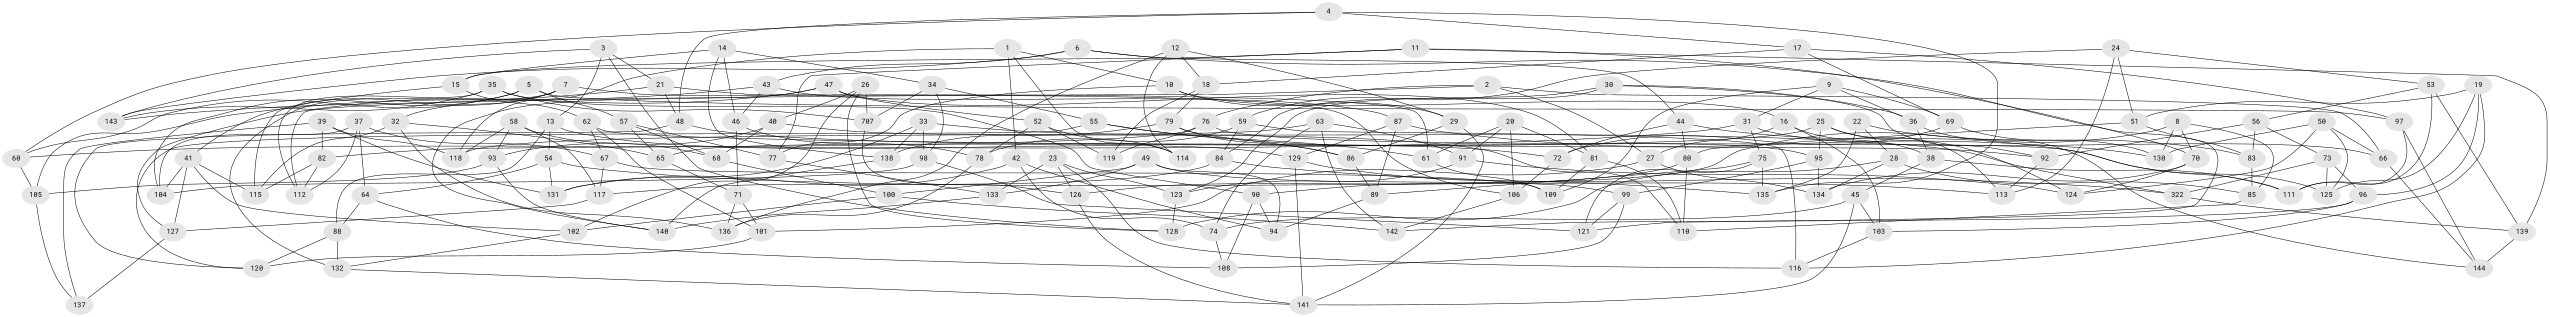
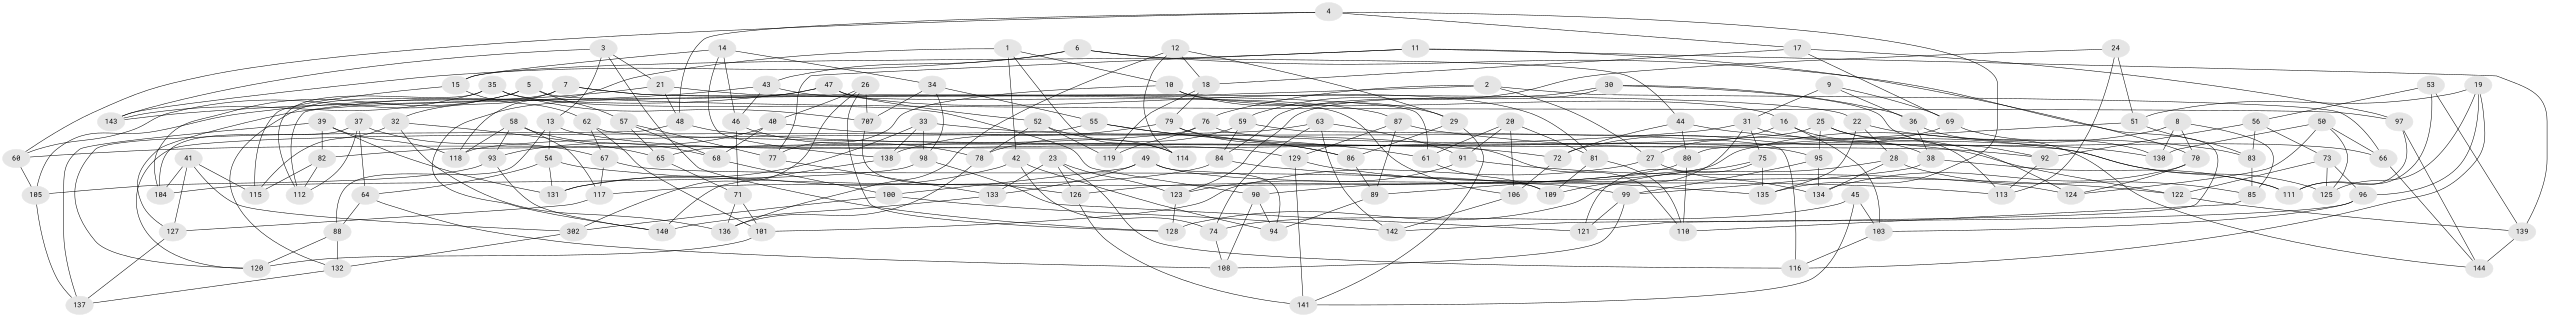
  graph {
    fontname="Roboto Mono"
    node [color=gray90 fontname="Roboto Mono" style=filled]
    edge [fontname="Roboto Mono"]
    1
    10
    42
    114
    118
    16
    29
    77
    131
    74
    94
    2
    27
    66
    76
    112
    101
    134
    144
    119
    125
    82
    3
    13
    21
    128
    143
    54
    88
    129
    48
    61
    4
    17
    60
    135
    97
    69
    18
    72
    120
    105
    5
    57
    104
    65
    68
    111
    6
    43
    44
    121
    46
    87
    80
    7
    22
    32
    106
    132
    28
    83
    136
    115
    142
    137
    8
    70
    85
    90
    130
    124
    110
    108
    9
    31
    36
    109
    75
    38
    103
    86
    141
    133
    11
    15
    139
    62
    12
    79
    113
    64
    14
    34
    138
    n96 [label=707]
    98
    55
    71
    78
    140
    92
    67
    45
    116
    95
    19
    51
    96
    20
    81
    91
    123
    23
    126
    24
    53
    59
    56
    84
    25
    99
    26
    40
-   102
+   102 [label=302]
    93
    89
    30
-   122 [label=322]
+   122
    117
    33
    35
    37
    39
    100
    41
    127
    47
    52
    49
    50
    73
    58
    63
    1 -- 10
    1 -- 42
    1 -- 114
    1 -- 118
    10 -- 16
    10 -- 29
    10 -- 77
    42 -- 131
    42 -- 74
    42 -- 94
    16 -- 27
    16 -- 38
    16 -- 103
    29 -- 86
    29 -- 141
    77 -- 133
    74 -- 108
    2 -- 27
    2 -- 66
    2 -- 76
    2 -- 112
    27 -- 101
    27 -- 134
    66 -- 144
    76 -- 119
    76 -- 125
    76 -- 82
    101 -- 120
    82 -- 112
    82 -- 115
    3 -- 13
    3 -- 21
    3 -- 128
    3 -- 143
    13 -- 54
    13 -- 88
    13 -- 129
    21 -- 143
    21 -- 48
    21 -- 61
    54 -- 131
    54 -- 113
    54 -- 64
    88 -- 120
    88 -- 132
    129 -- 135
    129 -- 141
    48 -- 72
    48 -- 120
    61 -- 109
    4 -- 48
    4 -- 17
    4 -- 60
    4 -- 135
    17 -- 97
    17 -- 69
    17 -- 18
    60 -- 105
    97 -- 144
    97 -- 111
    69 -- 72
    69 -- 130
    18 -- 119
    18 -- 79
    72 -- 106
    105 -- 137
    5 -- 60
    5 -- 97
    5 -- 57
    5 -- 104
    57 -- 77
    57 -- 65
    57 -- 68
    65 -- 71
    68 -- 100
    6 -- 143
    6 -- 43
    6 -- 44
    6 -- 121
    43 -- 105
    43 -- 46
    43 -- 87
    44 -- 72
    44 -- 111
    44 -- 80
    46 -- 71
    46 -- 78
    87 -- 129
    87 -- 130
    87 -- 89
    80 -- 110
    80 -- 126
-   7 -- 41
+   7 -- 22
    7 -- 32
    7 -- 106
    7 -- 132
    22 -- 135
    22 -- 28
    22 -- 83
    32 -- 65
    32 -- 136
    32 -- 115
    106 -- 142
-   132 -- 141
+   132 -- 137
    28 -- 134
    28 -- 128
    28 -- 85
    83 -- 85
    8 -- 70
    8 -- 85
    8 -- 90
    8 -- 130
    70 -- 134
    70 -- 124
    85 -- 110
    90 -- 94
    90 -- 108
    9 -- 69
    9 -- 31
    9 -- 36
-   9 -- 109
+   31 -- 109
    31 -- 66
    31 -- 60
    31 -- 75
    36 -- 144
    36 -- 38
    75 -- 135
    75 -- 121
    75 -- 89
    38 -- 111
-   38 -- 45
+   38 -- 99
    103 -- 116
    86 -- 89
    133 -- 140
    11 -- 77
    11 -- 70
    11 -- 15
    11 -- 139
    15 -- 115
    15 -- 62
    139 -- 144
    62 -- 101
    62 -- 92
    62 -- 67
    12 -- 114
    12 -- 29
    12 -- 18
    12 -- 136
    79 -- 86
    79 -- 138
    79 -- 95
    64 -- 88
    64 -- 108
    14 -- 46
    14 -- 15
    14 -- 34
    14 -- 138
    34 -- n96
    34 -- 98
    34 -- 55
    138 -- 140
    n96 -- 126
    98 -- 104
    98 -- 121
    55 -- 61
    55 -- 120
    55 -- 86
    71 -- 101
    71 -- 136
    78 -- 136
    92 -- 113
    67 -- 109
    67 -- 117
    45 -- 74
    45 -- 103
    45 -- 141
    95 -- 134
    95 -- 99
    19 -- 125
    19 -- 116
    19 -- 51
    19 -- 96
    51 -- 80
    51 -- 83
    96 -- 142
    96 -- 103
    20 -- 61
    20 -- 106
    20 -- 81
    20 -- 91
    81 -- 110
    81 -- 109
    91 -- 124
    91 -- 123
    123 -- 128
    23 -- 133
    23 -- 116
    23 -- 123
    23 -- 126
    126 -- 141
    24 -- 113
    24 -- 51
-   24 -- 53
    24 -- 59
    53 -- 111
    53 -- 139
    53 -- 56
    59 -- 78
    59 -- 116
    59 -- 84
    56 -- 83
    56 -- 92
    56 -- 73
    84 -- 122
    84 -- 117
    25 -- 65
    25 -- 124
    25 -- 113
    25 -- 95
    99 -- 121
    99 -- 108
    26 -- 128
    26 -- n96
    26 -- 40
    26 -- 102
    40 -- 68
    40 -- 110
    40 -- 93
    102 -- 132
    93 -- 105
    93 -- 140
    89 -- 94
    30 -- 36
    30 -- 92
    30 -- 123
    30 -- 84
    122 -- 139
    117 -- 127
    33 -- 131
    33 -- 138
    33 -- 98
    33 -- 122
    35 -- 112
    35 -- 143
    35 -- 90
    35 -- n96
    37 -- 112
    37 -- 104
    37 -- 64
    37 -- 67
    39 -- 118
    39 -- 131
    39 -- 82
    39 -- 137
    100 -- 142
    100 -- 102
    41 -- 104
    41 -- 115
    41 -- 102
    41 -- 127
    127 -- 137
    47 -- 140
    47 -- 81
    47 -- 127
    47 -- 52
    52 -- 114
    52 -- 119
    52 -- 78
    49 -- 94
    49 -- 133
    49 -- 99
    49 -- 100
    50 -- 66
    50 -- 125
    50 -- 130
    50 -- 124
    73 -- 125
    73 -- 96
    73 -- 122
    58 -- 118
    58 -- 68
    58 -- 93
    58 -- 117
    63 -- 118
    63 -- 74
    63 -- 142
    63 -- 91
  }
